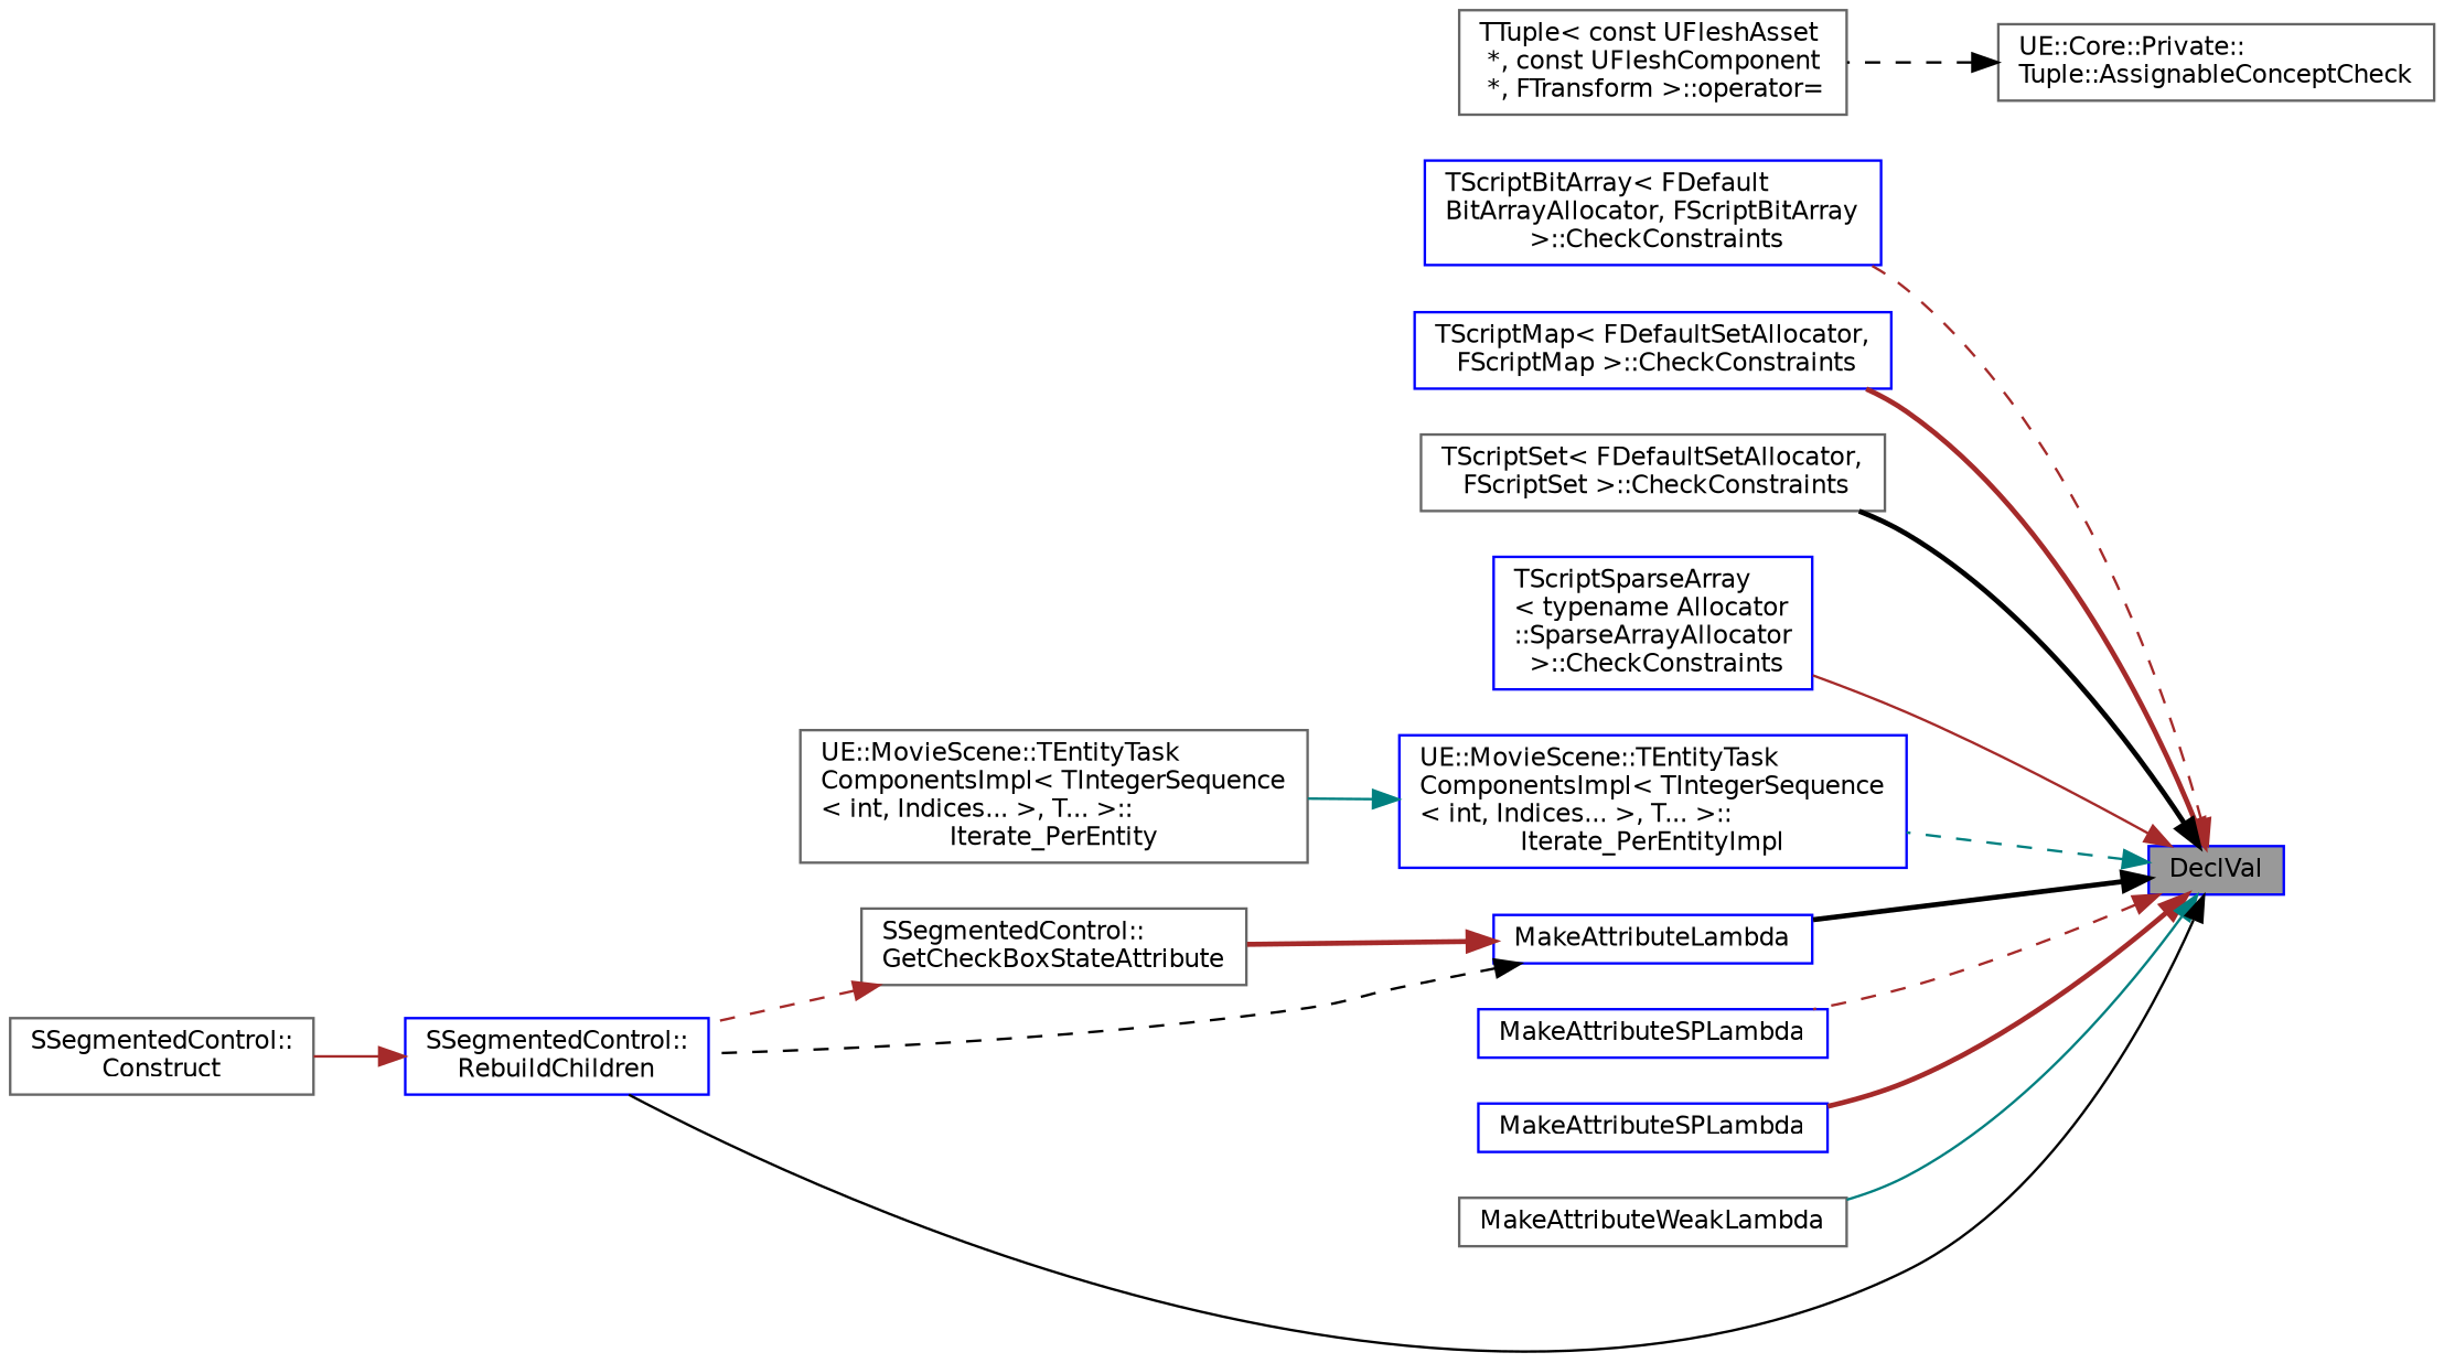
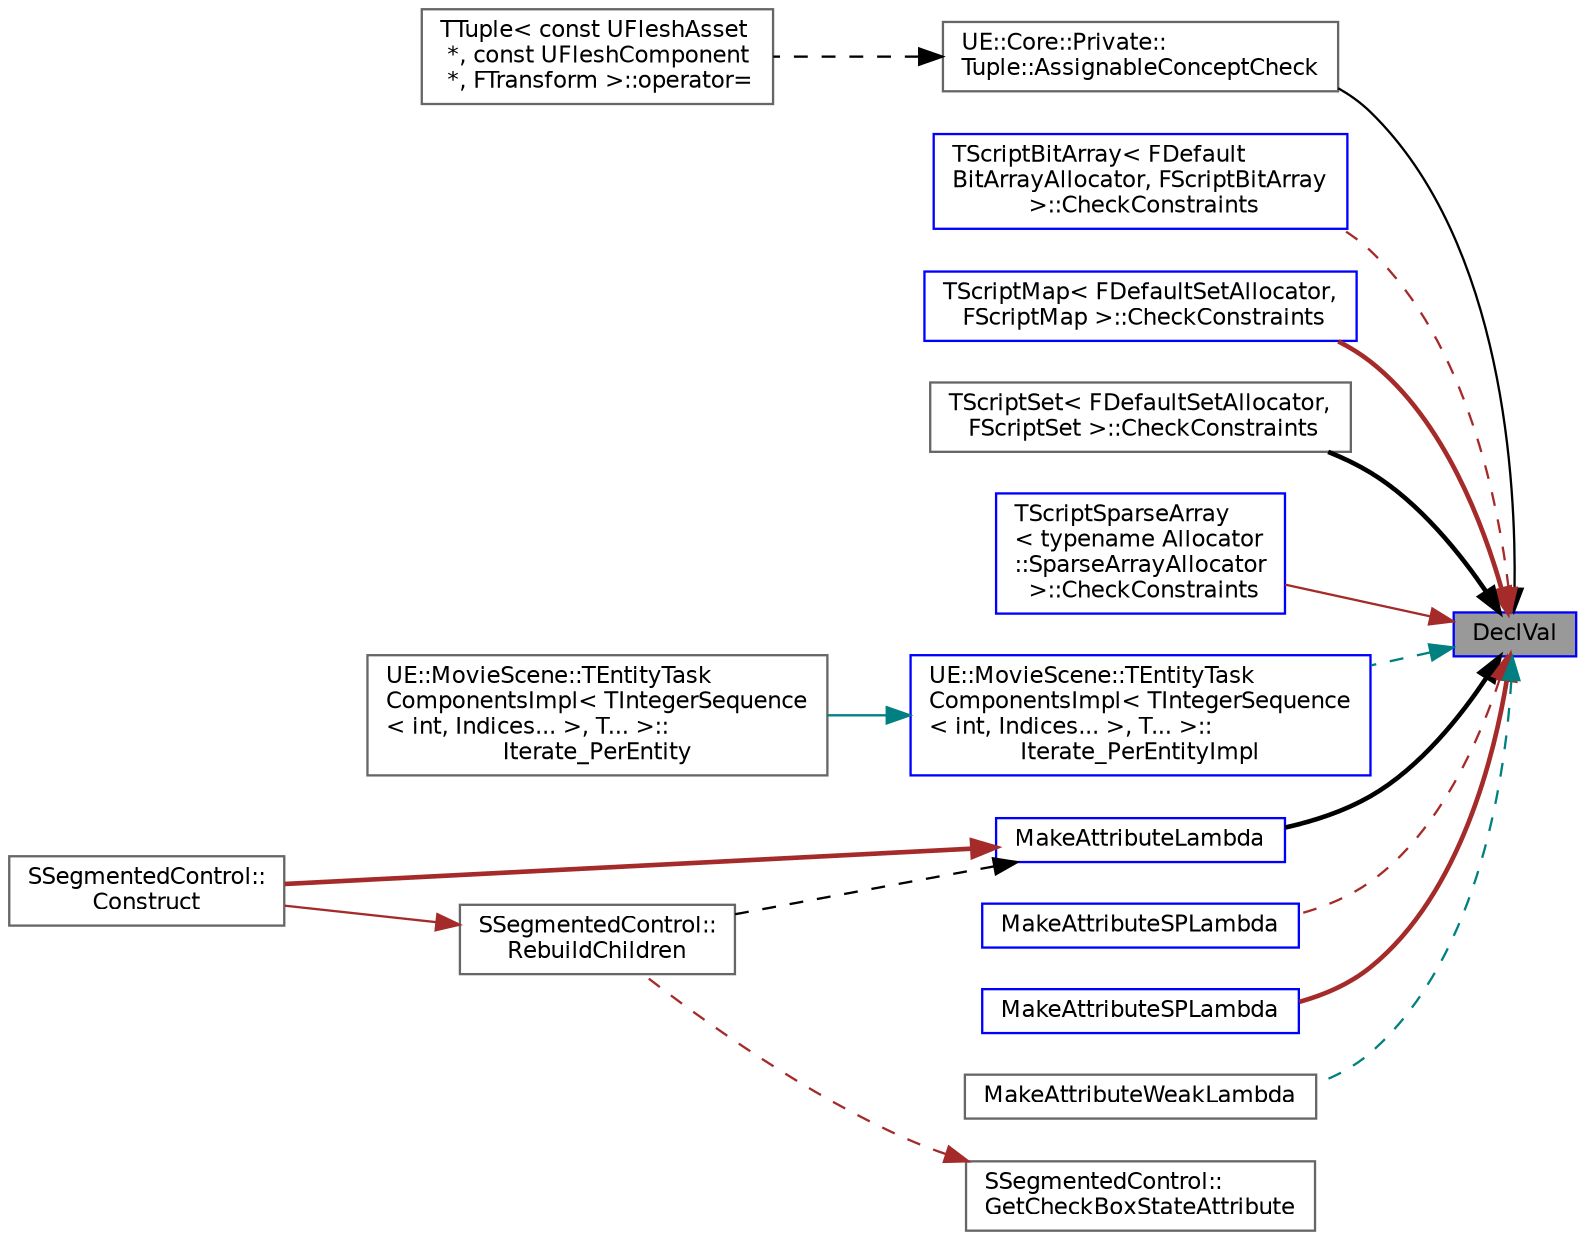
  digraph {
    rankdir=RL
    node [color=blue fillcolor=white fontname=Helvetica fontsize=10 shape=box style=filled]
    edge [color=brown dir=back fontname=Helvetica fontsize=10 labelfontname=Helvetica labelfontsize=10 style=dashed]
    n1 [fillcolor=grey60 fontcolor=black height=0.2 label=DeclVal width=0.4]
    n2 [color=gray40 height=0.2 label="UE::Core::Private::\lTuple::AssignableConceptCheck" width=0.4]
    n3 [height=0.2 label="TScriptBitArray\< FDefault\lBitArrayAllocator, FScriptBitArray\l \>::CheckConstraints" width=0.4]
    n4 [height=0.2 label="TScriptMap\< FDefaultSetAllocator,\l FScriptMap \>::CheckConstraints" width=0.4]
    n5 [color=gray40 height=0.2 label="TScriptSet\< FDefaultSetAllocator,\l FScriptSet \>::CheckConstraints" width=0.4]
    n6 [height=0.2 label="TScriptSparseArray\l\< typename Allocator\l::SparseArrayAllocator\l \>::CheckConstraints" width=0.4]
    n7 [height=0.2 label="UE::MovieScene::TEntityTask\lComponentsImpl\< TIntegerSequence\l\< int, Indices... \>, T... \>::\lIterate_PerEntityImpl" width=0.4]
    n8 [height=0.2 label=MakeAttributeLambda width=0.4]
    n9 [height=0.2 label=MakeAttributeSPLambda width=0.4]
    n10 [height=0.2 label=MakeAttributeSPLambda width=0.4]
    n11 [color=gray40 height=0.2 label=MakeAttributeWeakLambda width=0.4]
    n12 [color=gray40 height=0.2 label="TTuple\< const UFleshAsset\l *, const UFleshComponent\l *, FTransform \>::operator=" width=0.4]
    n13 [color=gray40 height=0.2 label="UE::MovieScene::TEntityTask\lComponentsImpl\< TIntegerSequence\l\< int, Indices... \>, T... \>::\lIterate_PerEntity" width=0.4]
    n14 [color=gray40 height=0.2 label="SSegmentedControl::\lGetCheckBoxStateAttribute" width=0.4]
-   n15 [height=0.2 label="SSegmentedControl::\lRebuildChildren" width=0.4]
+   n15 [color=gray40 height=0.2 label="SSegmentedControl::\lRebuildChildren" width=0.4]
    n16 [color=gray40 height=0.2 label="SSegmentedControl::\lConstruct" width=0.4]
-   n1 -> n15 [color=black style=solid]
+   n1 -> n2 [color=black style=solid]
    n1 -> n3
    n1 -> n4 [style=bold]
    n1 -> n5 [color=black style=bold]
    n1 -> n6 [style=solid]
    n1 -> n7 [color=teal]
    n1 -> n8 [color=black style=bold]
    n1 -> n9
    n1 -> n10 [style=bold]
-   n1 -> n11 [color=teal style=solid]
+   n1 -> n11 [color=teal]
    n2 -> n12 [color=black]
    n7 -> n13 [color=teal style=solid]
-   n8 -> n14 [style=bold]
+   n8 -> n16 [style=bold]
    n8 -> n15 [color=black]
    n14 -> n15
    n15 -> n16 [style=solid]
  }
